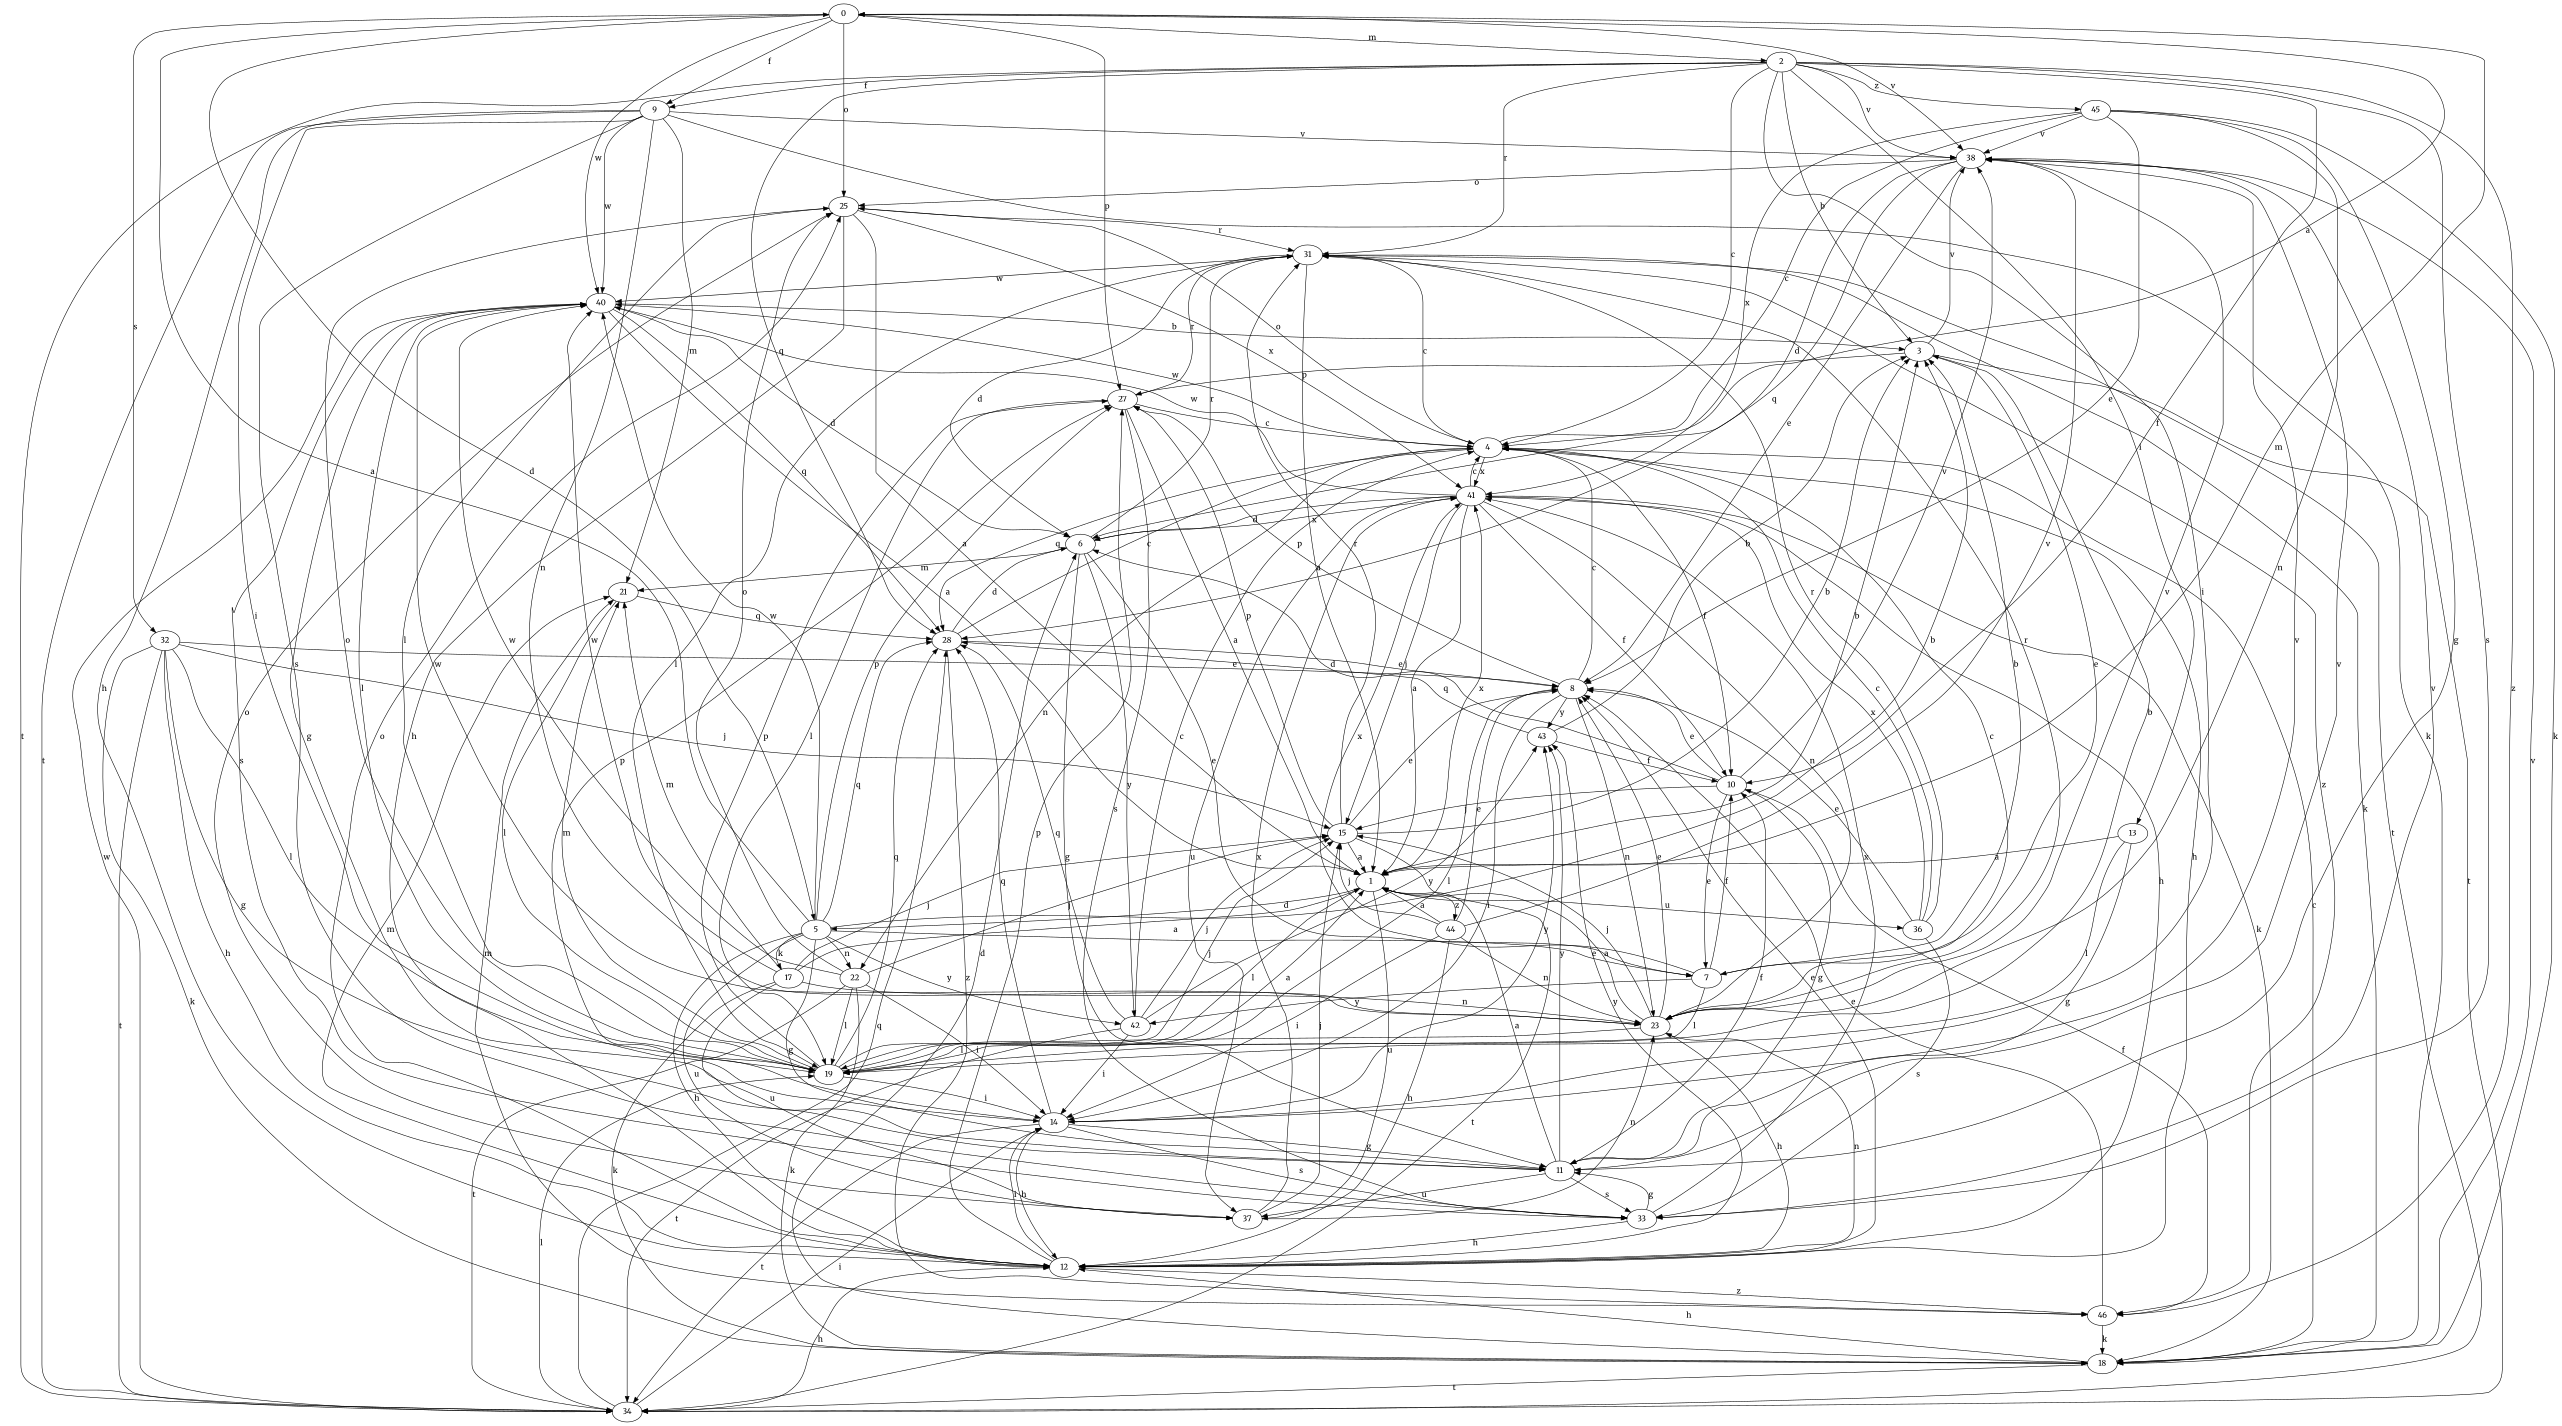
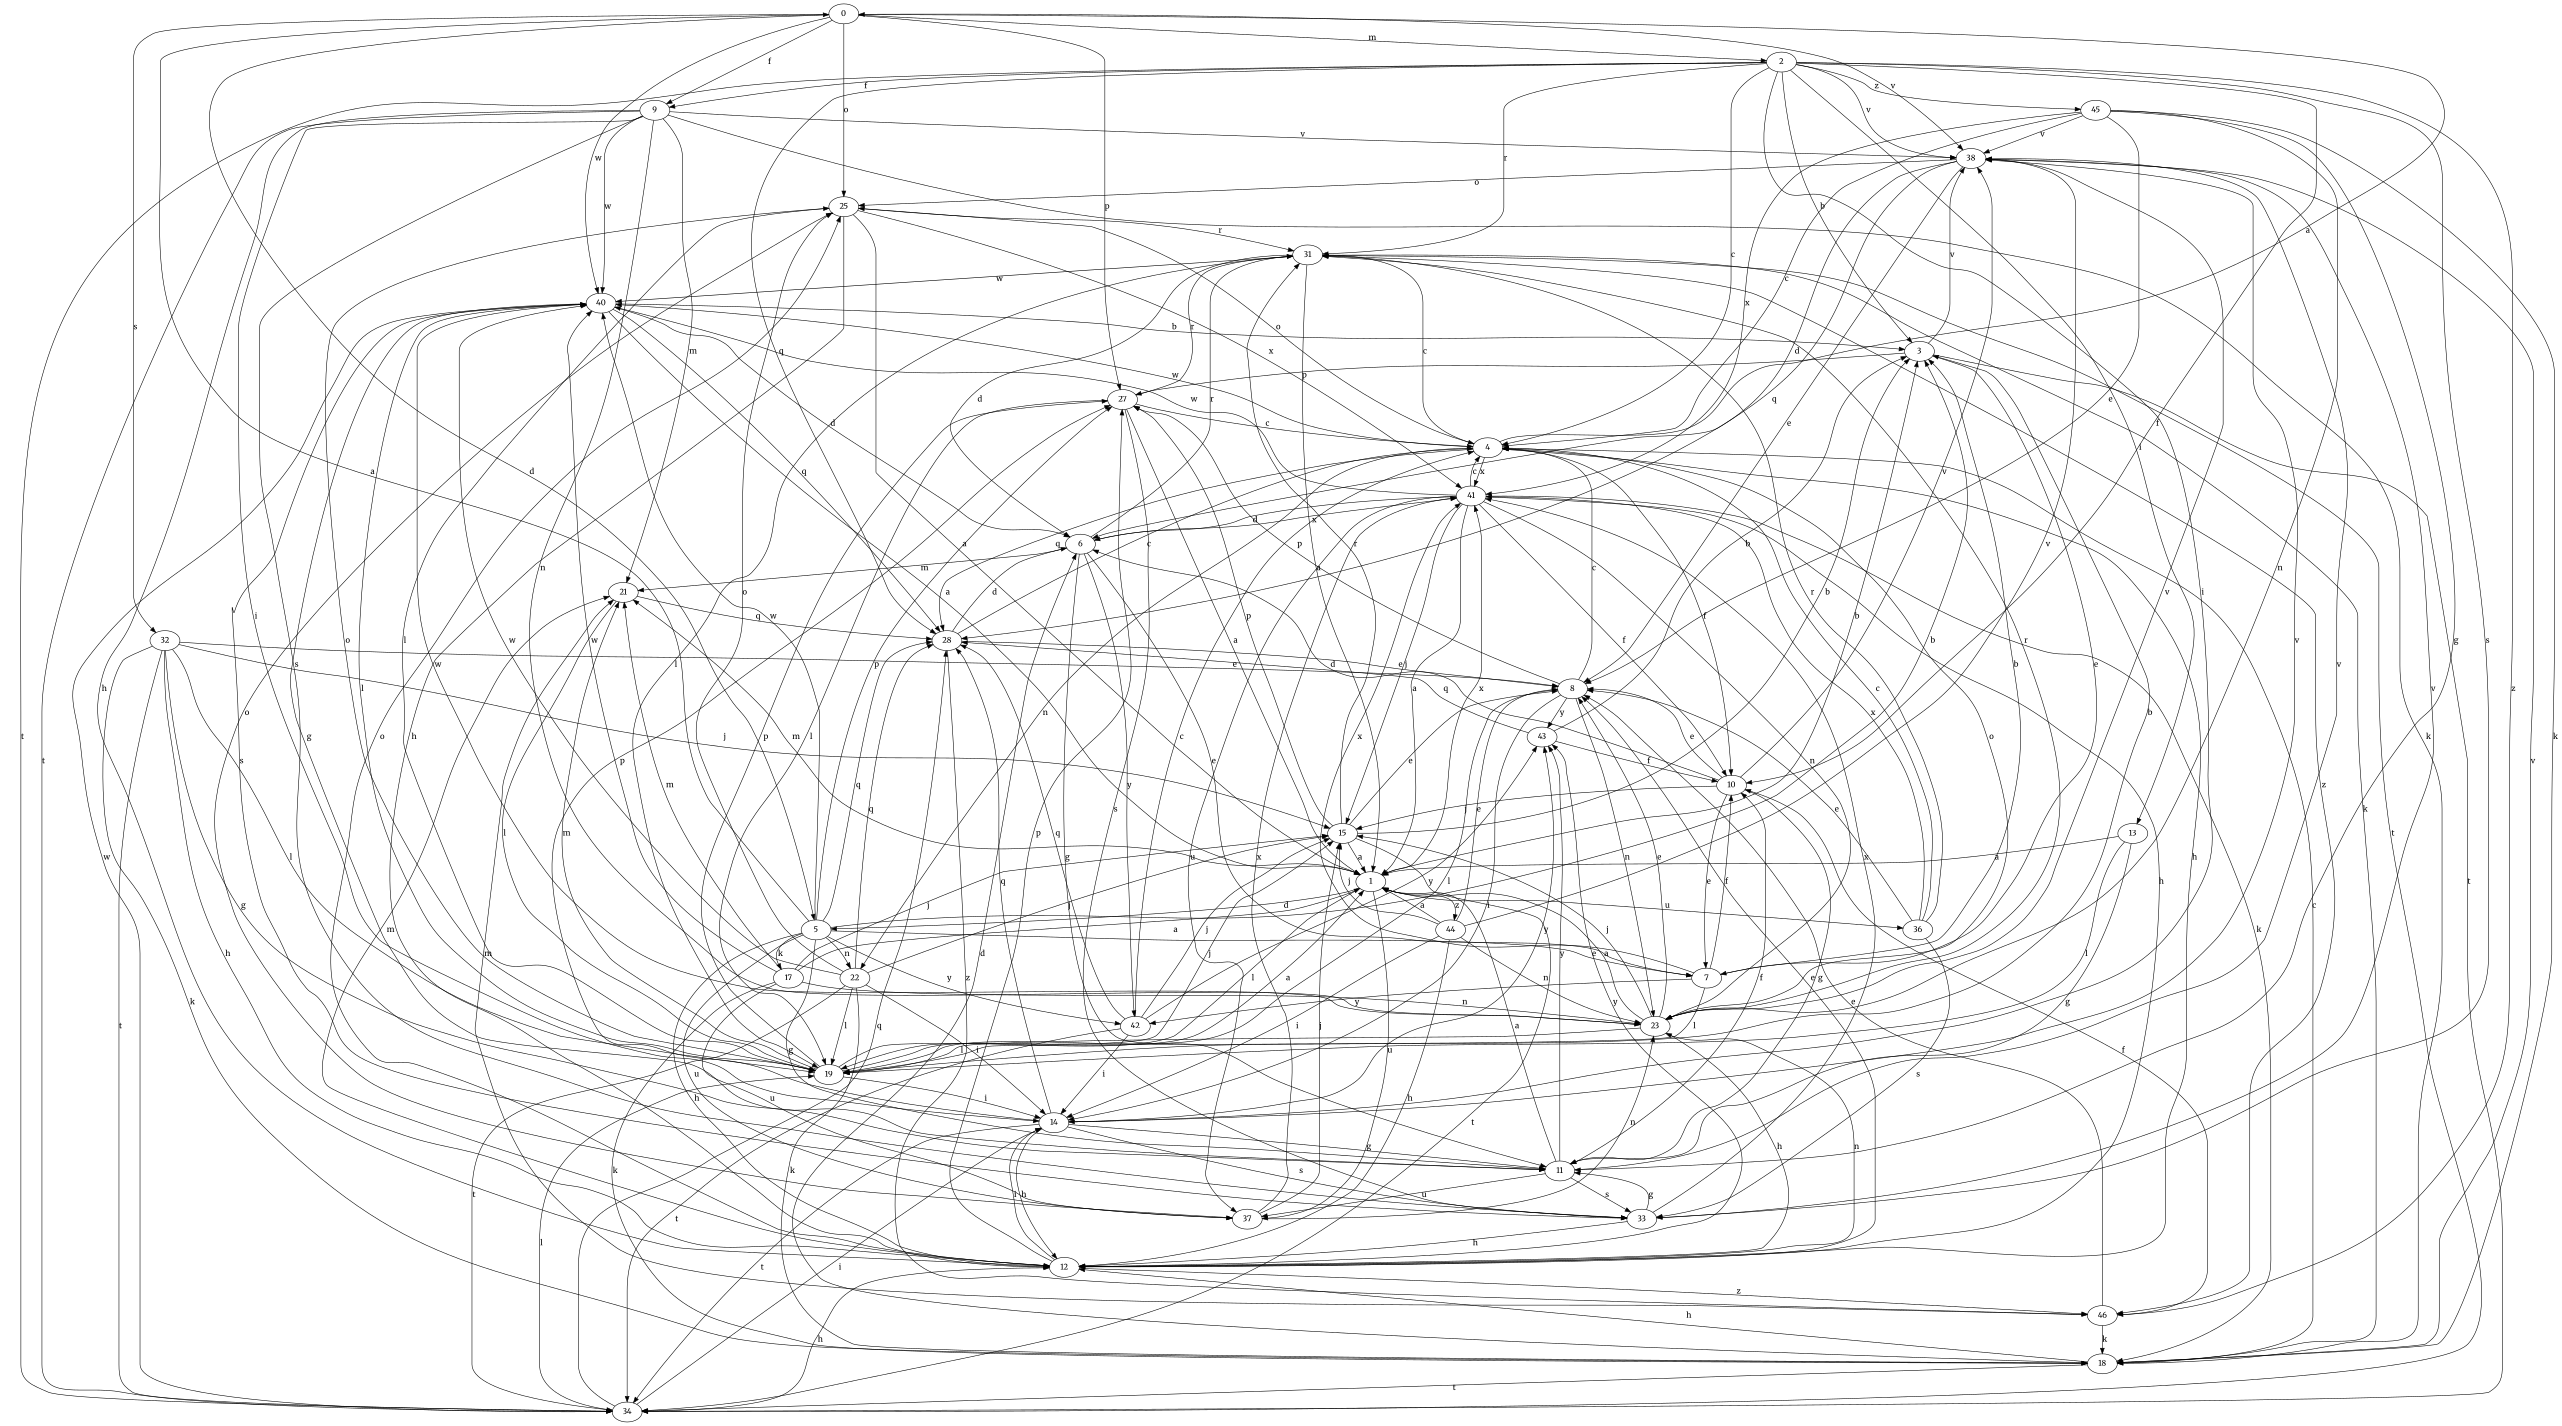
  strict digraph {
    fontname=Merriweather
    node [fontname=Merriweather]
    edge [fontname=Merriweather]
    0
    2
    5
    9
    25
    27
    32
    38
    40
    3
    4
    10
    13
    14
    28
    31
    33
    34
    45
    46
    37
    7
    12
    22
    11
    17
    42
    21
    23
    18
    1
    19
    41
    8
    15
    6
    36
    44
    43
    0 -> 2 [label=m]
    0 -> 5 [label=d]
    0 -> 9 [label=f]
    0 -> 25 [label=o]
    0 -> 27 [label=p]
    0 -> 32 [label=s]
    0 -> 38 [label=v]
    0 -> 40 [label=w]
    2 -> 9 [label=f]
    2 -> 38 [label=v]
    2 -> 3 [label=b]
    2 -> 4 [label=c]
    2 -> 10 [label=f]
    2 -> 13 [label=i]
    2 -> 14 [label=i]
    2 -> 28 [label=q]
    2 -> 31 [label=r]
    2 -> 33 [label=s]
    2 -> 34 [label=t]
    2 -> 45 [label=z]
    2 -> 46 [label=z]
    5 -> 0 [label=a]
    5 -> 27 [label=p]
    5 -> 40 [label=w]
    5 -> 3 [label=b]
    5 -> 28 [label=q]
    5 -> 37 [label=u]
    5 -> 7 [label=e]
    5 -> 12 [label=h]
    5 -> 22 [label=n]
    5 -> 11 [label=g]
    5 -> 17 [label=k]
    5 -> 42 [label=y]
    9 -> 38 [label=v]
    9 -> 40 [label=w]
    9 -> 14 [label=i]
    9 -> 33 [label=s]
    9 -> 34 [label=t]
    9 -> 12 [label=h]
    9 -> 21 [label=m]
    9 -> 23 [label=n]
    9 -> 18 [label=k]
    25 -> 31 [label=r]
    25 -> 12 [label=h]
    25 -> 1 [label=a]
    25 -> 19 [label=l]
    25 -> 41 [label=x]
    27 -> 4 [label=c]
    27 -> 31 [label=r]
    27 -> 33 [label=s]
    27 -> 1 [label=a]
    27 -> 19 [label=l]
    32 -> 34 [label=t]
    32 -> 12 [label=h]
    32 -> 11 [label=g]
    32 -> 18 [label=k]
    32 -> 19 [label=l]
    32 -> 8 [label=e]
    32 -> 15 [label=j]
    38 -> 25 [label=o]
    38 -> 28 [label=q]
    38 -> 8 [label=e]
    38 -> 6 [label=d]
    40 -> 3 [label=b]
    40 -> 28 [label=q]
    40 -> 33 [label=s]
    40 -> 11 [label=g]
    40 -> 1 [label=a]
    40 -> 19 [label=l]
    40 -> 6 [label=d]
    3 -> 27 [label=p]
    3 -> 38 [label=v]
    3 -> 34 [label=t]
    3 -> 7 [label=e]
    4 -> 0 [label=a]
    4 -> 25 [label=o]
    4 -> 40 [label=w]
    4 -> 10 [label=f]
    4 -> 28 [label=q]
    4 -> 12 [label=h]
    4 -> 22 [label=n]
    4 -> 41 [label=x]
    10 -> 38 [label=v]
    10 -> 7 [label=e]
    10 -> 11 [label=g]
    10 -> 8 [label=e]
    10 -> 15 [label=j]
    10 -> 6 [label=d]
    13 -> 11 [label=g]
    13 -> 1 [label=a]
    13 -> 19 [label=l]
    14 -> 27 [label=p]
    14 -> 38 [label=v]
    14 -> 28 [label=q]
    14 -> 33 [label=s]
    14 -> 34 [label=t]
    14 -> 12 [label=h]
    14 -> 11 [label=g]
    14 -> 43 [label=y]
    28 -> 4 [label=c]
    28 -> 46 [label=z]
    28 -> 8 [label=e]
    28 -> 6 [label=d]
    31 -> 40 [label=w]
    31 -> 4 [label=c]
    31 -> 34 [label=t]
    31 -> 46 [label=z]
    31 -> 18 [label=k]
    31 -> 1 [label=a]
    31 -> 19 [label=l]
    31 -> 6 [label=d]
    33 -> 38 [label=v]
    33 -> 12 [label=h]
    33 -> 11 [label=g]
    33 -> 41 [label=x]
    34 -> 40 [label=w]
    34 -> 14 [label=i]
    34 -> 28 [label=q]
    34 -> 12 [label=h]
    34 -> 19 [label=l]
    45 -> 38 [label=v]
    45 -> 4 [label=c]
    45 -> 11 [label=g]
    45 -> 23 [label=n]
    45 -> 18 [label=k]
    45 -> 41 [label=x]
    45 -> 8 [label=e]
    46 -> 10 [label=f]
    46 -> 21 [label=m]
    46 -> 18 [label=k]
    46 -> 8 [label=e]
    37 -> 25 [label=o]
    37 -> 23 [label=n]
    37 -> 41 [label=x]
    37 -> 15 [label=j]
    7 -> 3 [label=b]
    7 -> 10 [label=f]
    7 -> 42 [label=y]
    7 -> 19 [label=l]
    7 -> 41 [label=x]
    12 -> 25 [label=o]
    12 -> 27 [label=p]
    12 -> 14 [label=i]
    12 -> 46 [label=z]
    12 -> 21 [label=m]
    12 -> 23 [label=n]
    12 -> 8 [label=e]
    12 -> 43 [label=y]
    22 -> 25 [label=o]
    22 -> 40 [label=w]
    22 -> 14 [label=i]
    22 -> 34 [label=t]
    22 -> 18 [label=k]
    22 -> 19 [label=l]
    22 -> 15 [label=j]
    11 -> 38 [label=v]
    11 -> 10 [label=f]
    11 -> 33 [label=s]
    11 -> 37 [label=u]
    11 -> 1 [label=a]
    11 -> 43 [label=y]
    17 -> 40 [label=w]
    17 -> 37 [label=u]
    17 -> 21 [label=m]
    17 -> 23 [label=n]
    17 -> 18 [label=k]
    17 -> 1 [label=a]
    17 -> 15 [label=j]
    42 -> 4 [label=c]
    42 -> 14 [label=i]
    42 -> 28 [label=q]
    42 -> 34 [label=t]
    42 -> 15 [label=j]
    42 -> 43 [label=y]
    21 -> 28 [label=q]
    21 -> 19 [label=l]
    23 -> 38 [label=v]
    23 -> 40 [label=w]
-   23 -> 4 [label=c]
+   23 -> 4 [label=o]
    23 -> 31 [label=r]
    23 -> 12 [label=h]
    23 -> 1 [label=a]
    23 -> 19 [label=l]
    23 -> 8 [label=e]
    23 -> 15 [label=j]
    18 -> 38 [label=v]
    18 -> 4 [label=c]
    18 -> 34 [label=t]
    18 -> 12 [label=h]
    18 -> 6 [label=d]
    1 -> 5 [label=d]
    1 -> 3 [label=b]
    1 -> 37 [label=u]
-   1 -> 0 [label=m]
+   1 -> 21 [label=m]
    1 -> 19 [label=l]
    1 -> 41 [label=x]
    1 -> 36 [label=u]
    1 -> 44 [label=z]
    19 -> 25 [label=o]
    19 -> 27 [label=p]
    19 -> 3 [label=b]
    19 -> 14 [label=i]
-   19 -> 28 [label=q]
+   22 -> 28 [label=q]
    19 -> 21 [label=m]
    19 -> 1 [label=a]
    19 -> 15 [label=j]
    41 -> 40 [label=w]
    41 -> 4 [label=c]
    41 -> 10 [label=f]
    41 -> 37 [label=u]
    41 -> 12 [label=h]
    41 -> 23 [label=n]
    41 -> 18 [label=k]
    41 -> 1 [label=a]
    41 -> 15 [label=j]
    41 -> 6 [label=d]
    8 -> 27 [label=p]
    8 -> 4 [label=c]
    8 -> 14 [label=i]
    8 -> 23 [label=n]
    8 -> 19 [label=l]
    8 -> 43 [label=y]
    15 -> 27 [label=p]
    15 -> 3 [label=b]
    15 -> 31 [label=r]
    15 -> 34 [label=t]
    15 -> 1 [label=a]
    15 -> 8 [label=e]
    6 -> 31 [label=r]
    6 -> 7 [label=e]
    6 -> 11 [label=g]
    6 -> 42 [label=y]
    6 -> 21 [label=m]
    6 -> 41 [label=x]
    36 -> 4 [label=c]
    36 -> 31 [label=r]
    36 -> 33 [label=s]
    36 -> 41 [label=x]
    36 -> 8 [label=e]
    44 -> 38 [label=v]
    44 -> 14 [label=i]
    44 -> 12 [label=h]
    44 -> 23 [label=n]
    44 -> 1 [label=a]
    44 -> 8 [label=e]
    44 -> 15 [label=j]
    43 -> 3 [label=b]
    43 -> 10 [label=f]
    43 -> 28 [label=q]
  }
